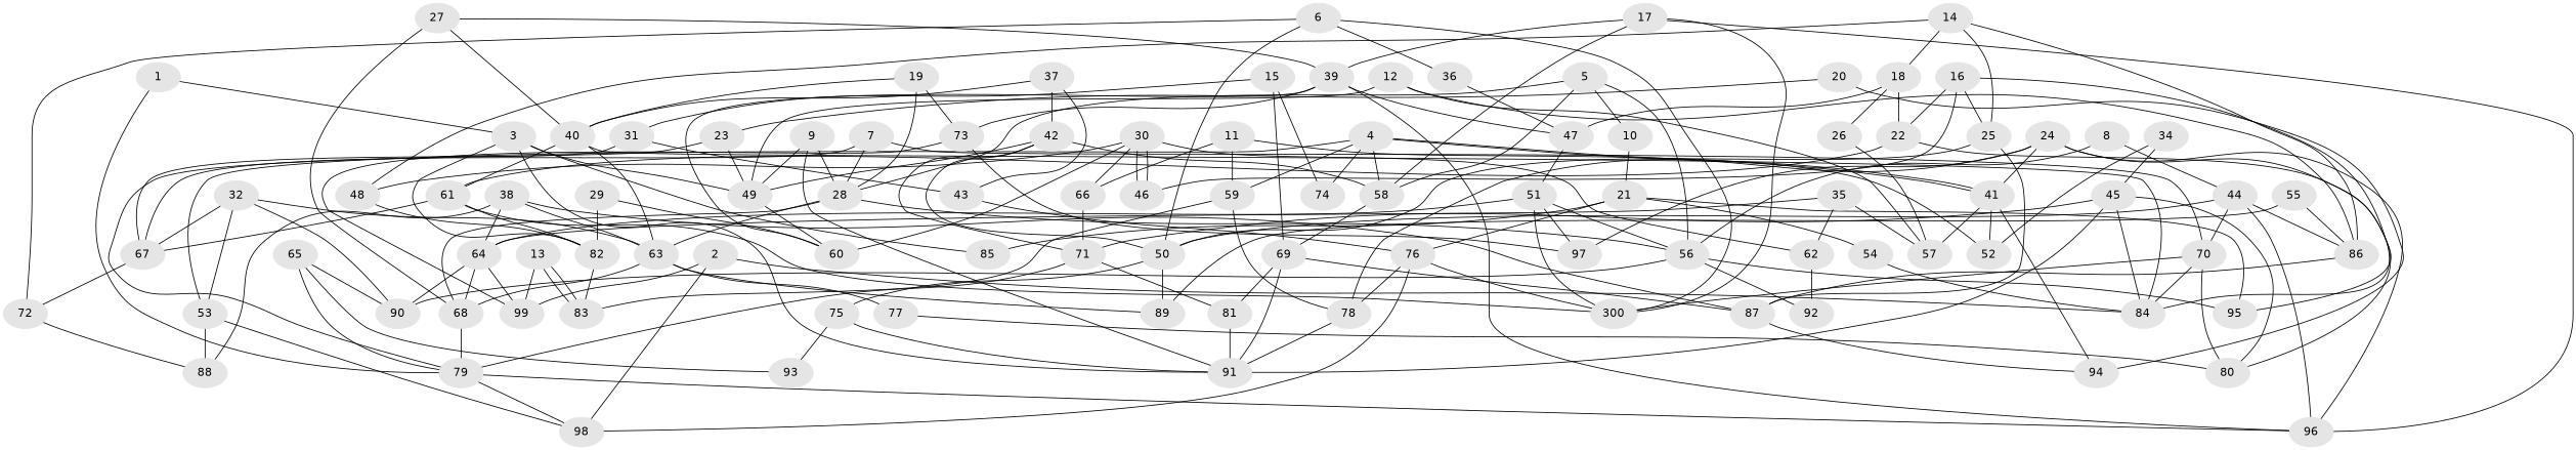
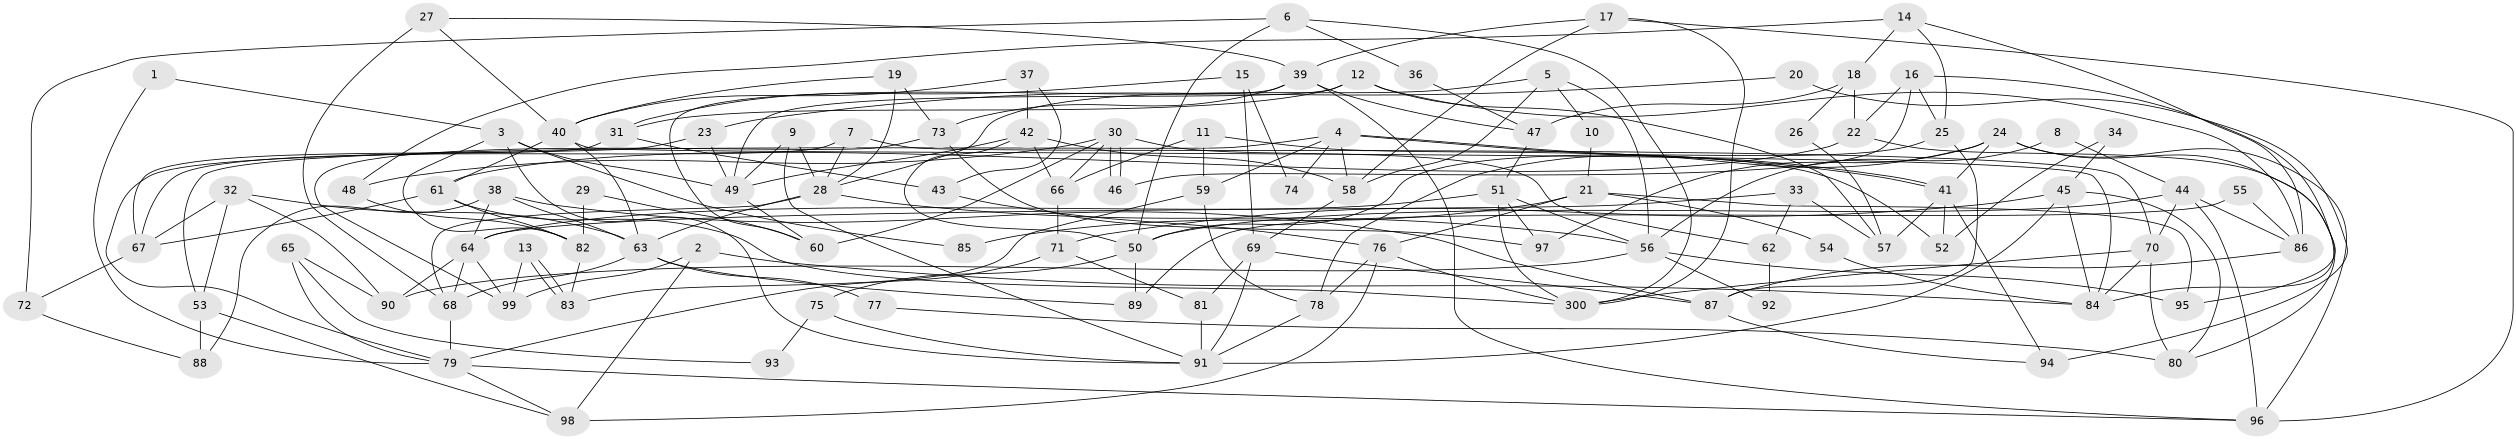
  graph {
    fontname="DejaVu Sans"
    node [color=gray90 fontname="DejaVu Sans" style=filled]
    edge [fontname="DejaVu Sans"]
    1
    3
    79
    49
    82
    85
    91
    98
    96
    2
    84
    99
    60
    83
    4
    41
    53
    58
    59
    74
    52
    57
    94
    88
    69
    78
    5
    10
    28
    56
    21
    68
    63
    95
    90
    92
    6
    36
    50
    72
    n41 [label=300]
    47
    75
    89
    7
    67
    70
    80
    8
    44
    86
    9
    54
    76
    11
    66
    71
    12
    31
    43
    87
    13
    14
    18
    25
    48
    22
    26
    15
    81
    16
    46
    61
    17
    39
    73
    51
    19
    40
    97
    20
    23
    24
    27
    77
    29
    30
    62
    32
-   33 [label=35]
+   33
    64
    34
    45
    37
    42
    38
    93
    55
    65
    1 -- 3
    1 -- 79
    3 -- 49
    3 -- 82
    3 -- 85
    3 -- 91
    79 -- 98
    79 -- 96
    49 -- 60
    82 -- 83
    2 -- 98
    2 -- 84
    2 -- 99
    4 -- 41
    4 -- 41
    4 -- 53
    4 -- 58
    4 -- 59
    4 -- 74
    41 -- 52
    41 -- 57
    41 -- 94
    53 -- 98
    53 -- 88
    58 -- 69
    59 -- 83
    59 -- 78
    69 -- 91
    69 -- 87
    69 -- 81
    78 -- 91
    5 -- 58
    5 -- 10
    5 -- 28
    5 -- 56
    10 -- 21
    28 -- 56
    28 -- 68
    28 -- 63
    56 -- 95
    56 -- 90
    56 -- 92
    21 -- 85
    21 -- 95
    21 -- 54
    21 -- 76
    68 -- 79
    63 -- 68
    63 -- 89
    63 -- 77
    6 -- 36
    6 -- 50
    6 -- 72
    6 -- n41
    36 -- 47
    50 -- 75
    50 -- 89
    72 -- 88
    47 -- 51
    75 -- 91
    75 -- 93
    7 -- 28
    7 -- 67
    7 -- 70
    67 -- 72
    70 -- 84
    70 -- n41
    70 -- 80
    8 -- 56
    8 -- 44
    44 -- 96
    44 -- 50
    44 -- 70
    44 -- 86
    86 -- 87
    9 -- 49
    9 -- 91
    9 -- 28
    54 -- 84
    76 -- 98
    76 -- 78
    76 -- n41
    11 -- 59
    11 -- 52
    11 -- 66
    66 -- 71
    71 -- 79
    71 -- 81
    12 -- 49
    12 -- 57
    12 -- 86
+   12 -- 31
    31 -- 67
    31 -- 43
    43 -- 76
    87 -- 94
    13 -- 99
    13 -- 83
    13 -- 83
    14 -- 86
    14 -- 18
    14 -- 25
    14 -- 48
    18 -- 47
    18 -- 22
    18 -- 26
    25 -- 50
    25 -- 87
    48 -- 82
    22 -- 80
    22 -- 61
    26 -- 57
    15 -- 74
    15 -- 69
    15 -- 31
    81 -- 91
    16 -- 84
    16 -- 25
    16 -- 22
    16 -- 46
    61 -- 82
    61 -- n41
    61 -- 67
    17 -- 96
    17 -- 58
    17 -- n41
    17 -- 39
    39 -- 96
    39 -- 60
    39 -- 47
    39 -- 73
    73 -- 99
    73 -- 97
    51 -- 56
    51 -- n41
    51 -- 97
    51 -- 64
    19 -- 28
    19 -- 73
    19 -- 40
    40 -- 84
    40 -- 63
    40 -- 61
    20 -- 94
    20 -- 23
    23 -- 79
    23 -- 49
    24 -- 96
    24 -- 41
    24 -- 78
    24 -- 95
    24 -- 97
    27 -- 68
    27 -- 39
    27 -- 40
    77 -- 80
    29 -- 82
    29 -- 60
    30 -- 60
    30 -- 66
    30 -- 48
    30 -- 46
    30 -- 46
    30 -- 62
    62 -- 92
    32 -- 53
    32 -- 63
    32 -- 90
    32 -- 67
    33 -- 57
    33 -- 62
    33 -- 64
    64 -- 99
    64 -- 68
    64 -- 90
    34 -- 52
    34 -- 45
    45 -- 91
    45 -- 84
    45 -- 80
    45 -- 71
    37 -- 43
    37 -- 40
    37 -- 42
    42 -- 49
    42 -- 58
    42 -- 50
-   42 -- 71
+   42 -- 66
    38 -- 88
    38 -- 63
    38 -- 87
    38 -- 64
    55 -- 89
    55 -- 86
    65 -- 79
    65 -- 90
    65 -- 93
  }
